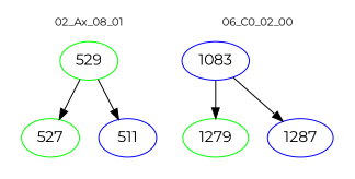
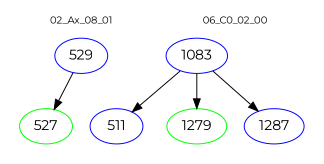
  digraph {
    fontname=Montserrat
    node [color=blue fontname=Montserrat]
    edge [color=black fontname=Montserrat]
-   n1 [color=green label=529]
+   n1 [label=529]
    n2 [label=511]
    n3 [color=green label=527]
    n4 [label=1083]
    n5 [color=green label=1279]
    n6 [label=1287]
    subgraph cluster_1 {
      color=white
      fontsize=10
      label="02_Ax_08_01"
      n1
      n2
      n3
    }
    subgraph cluster_2 {
      color=white
      fontsize=10
      label="06_C0_02_00"
      n4
      n5
      n6
    }
-   n1 -> n2
+   n4 -> n2
    n1 -> n3
    n4 -> n5
    n4 -> n6
  }
